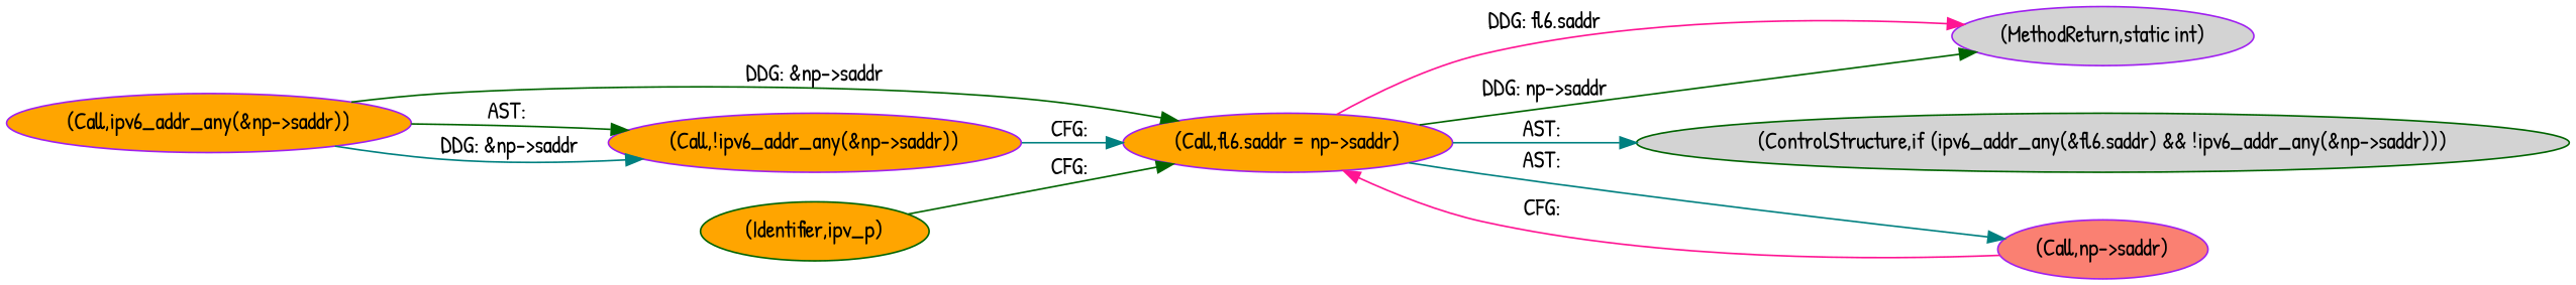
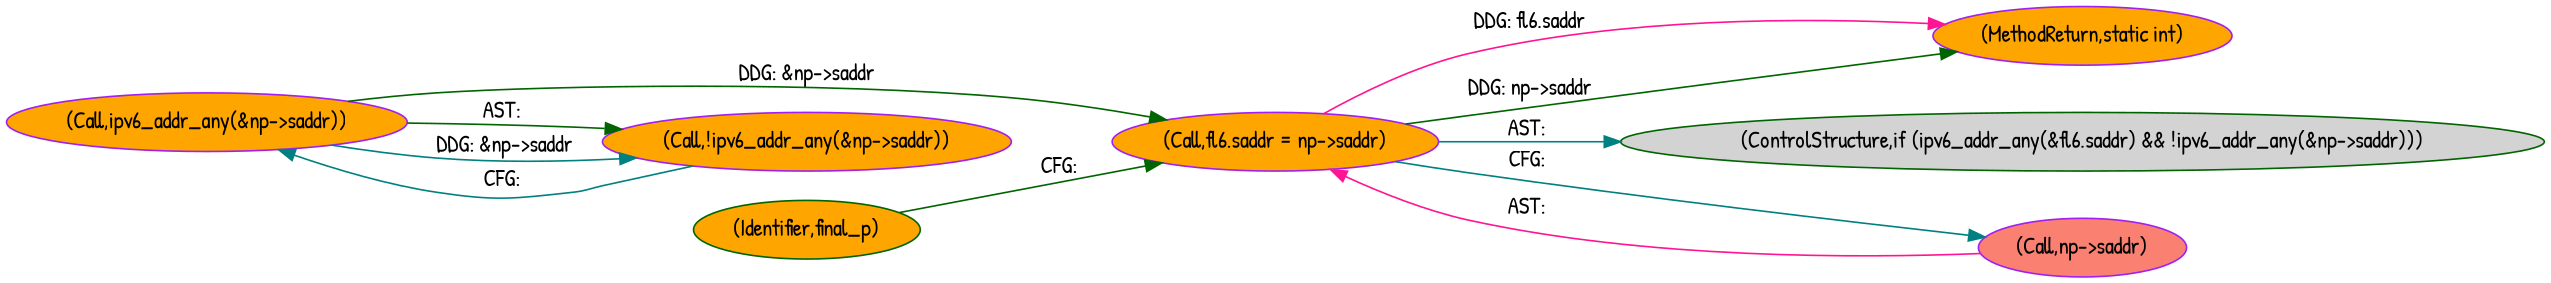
  digraph {
    fontname="Patrick Hand"
    rankdir=LR
    node [color=purple fillcolor=orange fontname="Patrick Hand" style=filled]
    edge [color=darkgreen fontname="Patrick Hand"]
    n1 [label="(Call,fl6.saddr = np->saddr)"]
-   n2 [fillcolor=lightgrey label="(MethodReturn,static int)"]
+   n2 [label="(MethodReturn,static int)"]
    n3 [color=darkgreen fillcolor=lightgrey label="(ControlStructure,if (ipv6_addr_any(&fl6.saddr) && !ipv6_addr_any(&np->saddr)))"]
    n4 [fillcolor=salmon label="(Call,np->saddr)"]
    n5 [label="(Call,ipv6_addr_any(&np->saddr))"]
    n6 [label="(Call,!ipv6_addr_any(&np->saddr))"]
-   n7 [color=darkgreen label="(Identifier,ipv_p)"]
+   n7 [color=darkgreen label="(Identifier,final_p)"]
    n1 -> n2 [color=deeppink label="DDG: fl6.saddr"]
    n1 -> n2 [label="DDG: np->saddr"]
    n1 -> n3 [color=teal label="AST: "]
-   n1 -> n4 [color=teal label="AST: "]
-   n4 -> n1 [color=deeppink label="CFG: "]
+   n1 -> n4 [color=teal label="CFG: "]
+   n4 -> n1 [color=deeppink label="AST: "]
    n5 -> n1 [label="DDG: &np->saddr"]
    n5 -> n6 [label="AST: "]
    n5 -> n6 [color=teal label="DDG: &np->saddr"]
-   n6 -> n1 [color=teal label="CFG: "]
+   n6 -> n5 [color=teal label="CFG: "]
    n7 -> n1 [label="CFG: "]
  }
